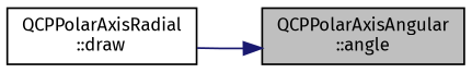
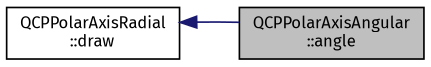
  digraph {
    rankdir=RL
    fontname="Fira Sans"
    node [color=black fontname="Fira Sans" fontsize=10 shape=record style=filled]
    n1 [fillcolor=grey75 fontcolor=black height=0.2 label="QCPPolarAxisAngular\l::angle" width=0.4]
    n2 [fillcolor=white height=0.2 label="QCPPolarAxisRadial\l::draw" width=0.4]
-   n1 -> n2 [color=midnightblue dir=back fontname="Fira Sans" fontsize=10 labelfontname=Helvetica labelfontsize=10 style=solid]
+   n2 -> n1 [color=midnightblue dir=back fontname="Fira Sans" fontsize=10 labelfontname=Helvetica labelfontsize=10 style=solid]
  }
